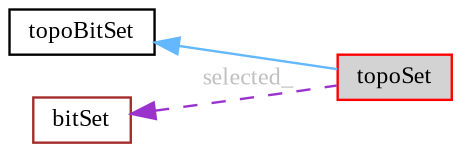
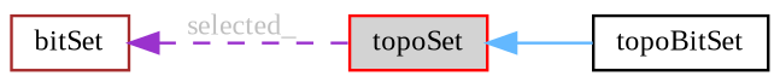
  digraph {
    fontname="Liberation Serif"
    rankdir=LR
    node [fillcolor=white fontname="Liberation Serif" fontsize=10 shape=box style=filled]
    edge [dir=back fontname="Liberation Serif" fontsize=10 labelfontname=Helvetica labelfontsize=10]
    n1 [color=black fontcolor=black height=0.2 label=topoBitSet width=0.4]
    n2 [color=red fillcolor=lightgrey height=0.2 label=topoSet width=0.4]
    n3 [color=brown height=0.2 label=bitSet width=0.4]
-   n1 -> n2 [color=steelblue1 style=solid]
+   n2 -> n1 [color=steelblue1 style=solid]
    n3 -> n2 [color=darkorchid3 fontcolor=grey label=" selected_" style=dashed]
  }
